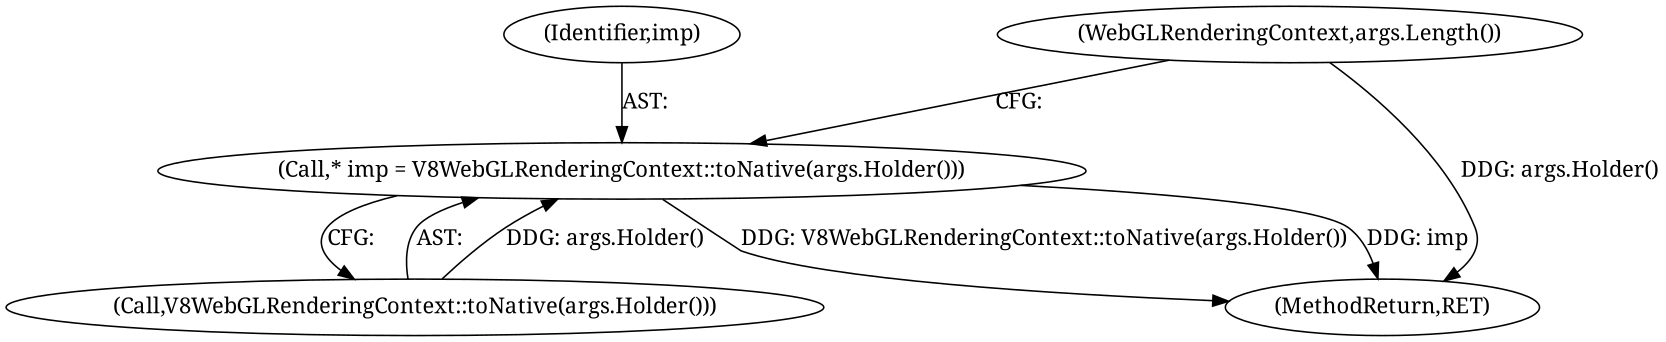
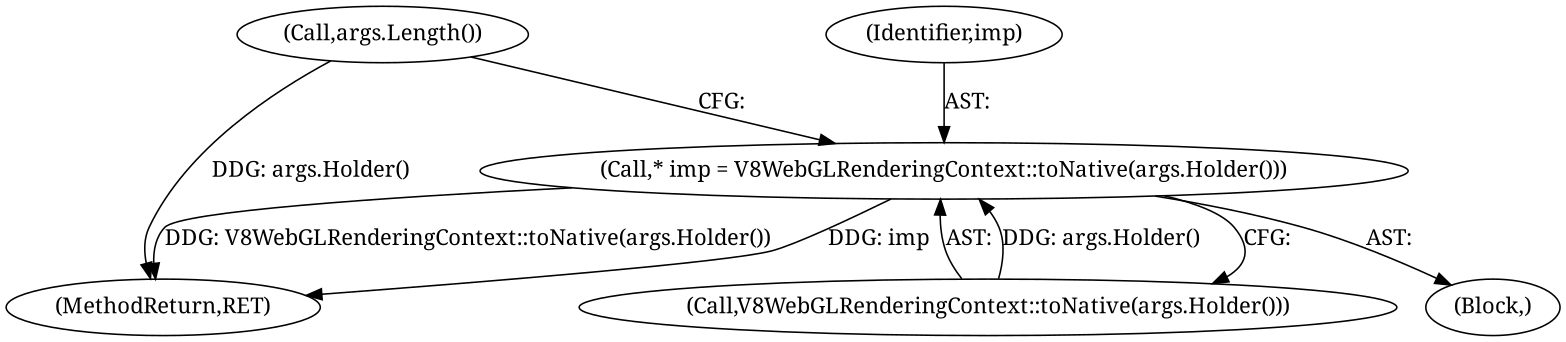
  digraph {
    fontname="Noto Serif"
    node [fontname="Noto Serif"]
    edge [fontname="Noto Serif"]
    n1 [label="(Call,* imp = V8WebGLRenderingContext::toNative(args.Holder()))"]
    n2 [label="(Call,V8WebGLRenderingContext::toNative(args.Holder()))"]
    n3 [label="(MethodReturn,RET)"]
+   n4 [label="(Block,)"]
    n5 [label="(Identifier,imp)"]
-   n6 [label="(WebGLRenderingContext,args.Length())"]
+   n6 [label="(Call,args.Length())"]
    n1 -> n2 [label="CFG: "]
    n1 -> n3 [label="DDG: V8WebGLRenderingContext::toNative(args.Holder())"]
    n1 -> n3 [label="DDG: imp"]
+   n1 -> n4 [label="AST: "]
    n2 -> n1 [label="AST: "]
    n2 -> n1 [label="DDG: args.Holder()"]
    n5 -> n1 [label="AST: "]
    n6 -> n1 [label="CFG: "]
    n6 -> n3 [label="DDG: args.Holder()"]
  }
